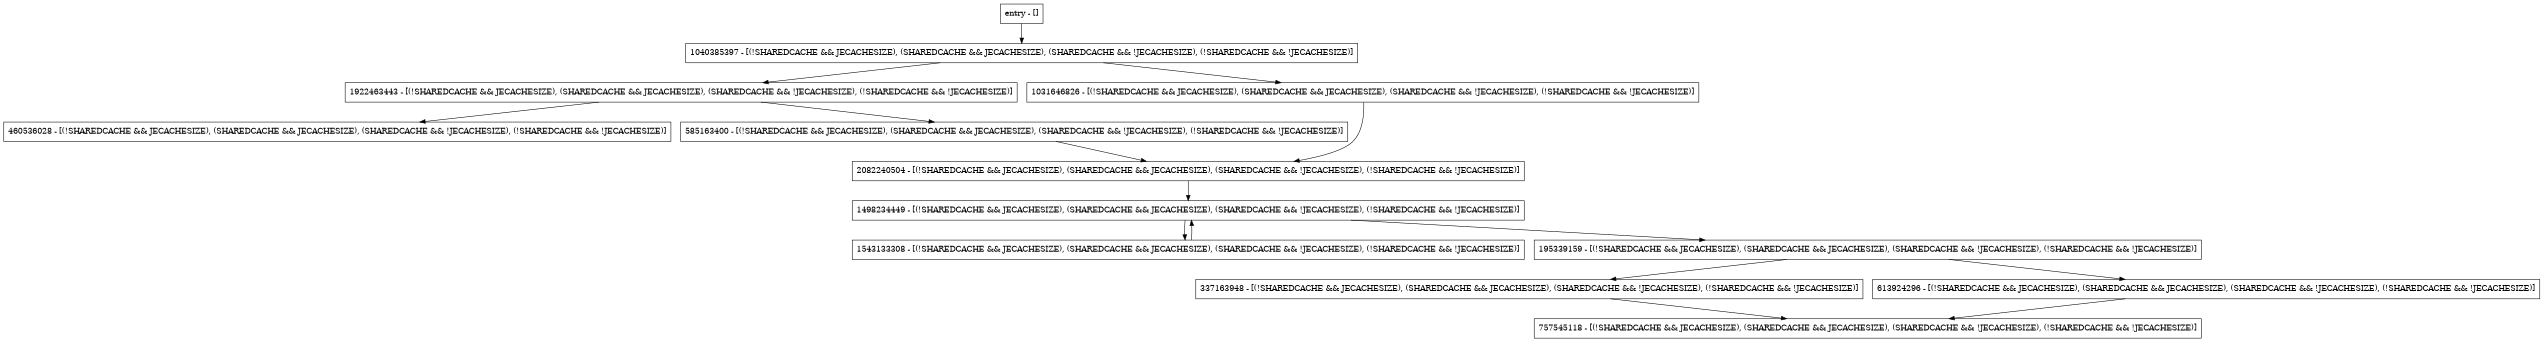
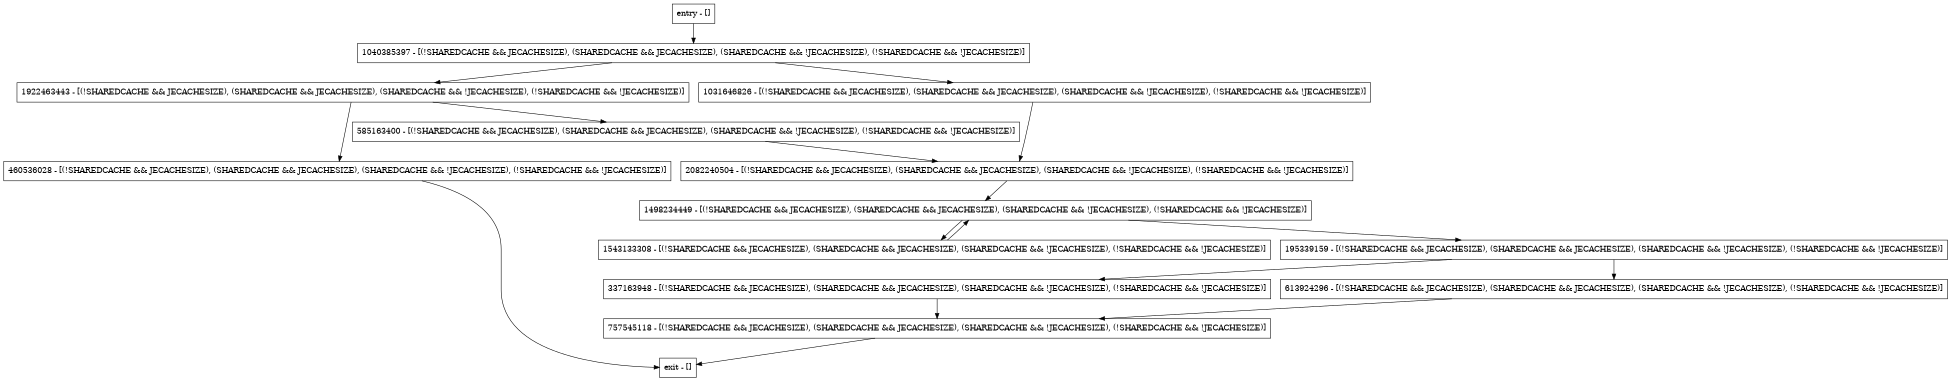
  digraph {
    node [shape=record]
    n1 [label="1922463443 - [(!SHAREDCACHE && JECACHESIZE), (SHAREDCACHE && JECACHESIZE), (SHAREDCACHE && !JECACHESIZE), (!SHAREDCACHE && !JECACHESIZE)]"]
    n2 [label="460536028 - [(!SHAREDCACHE && JECACHESIZE), (SHAREDCACHE && JECACHESIZE), (SHAREDCACHE && !JECACHESIZE), (!SHAREDCACHE && !JECACHESIZE)]"]
    n3 [label="585163400 - [(!SHAREDCACHE && JECACHESIZE), (SHAREDCACHE && JECACHESIZE), (SHAREDCACHE && !JECACHESIZE), (!SHAREDCACHE && !JECACHESIZE)]"]
+   n4 [label="exit - []"]
    n5 [label="337163948 - [(!SHAREDCACHE && JECACHESIZE), (SHAREDCACHE && JECACHESIZE), (SHAREDCACHE && !JECACHESIZE), (!SHAREDCACHE && !JECACHESIZE)]"]
    n6 [label="757545118 - [(!SHAREDCACHE && JECACHESIZE), (SHAREDCACHE && JECACHESIZE), (SHAREDCACHE && !JECACHESIZE), (!SHAREDCACHE && !JECACHESIZE)]"]
    n7 [label="1498234449 - [(!SHAREDCACHE && JECACHESIZE), (SHAREDCACHE && JECACHESIZE), (SHAREDCACHE && !JECACHESIZE), (!SHAREDCACHE && !JECACHESIZE)]"]
    n8 [label="1543133308 - [(!SHAREDCACHE && JECACHESIZE), (SHAREDCACHE && JECACHESIZE), (SHAREDCACHE && !JECACHESIZE), (!SHAREDCACHE && !JECACHESIZE)]"]
    n9 [label="195339159 - [(!SHAREDCACHE && JECACHESIZE), (SHAREDCACHE && JECACHESIZE), (SHAREDCACHE && !JECACHESIZE), (!SHAREDCACHE && !JECACHESIZE)]"]
    n10 [label="2082240504 - [(!SHAREDCACHE && JECACHESIZE), (SHAREDCACHE && JECACHESIZE), (SHAREDCACHE && !JECACHESIZE), (!SHAREDCACHE && !JECACHESIZE)]"]
    n11 [label="613924296 - [(!SHAREDCACHE && JECACHESIZE), (SHAREDCACHE && JECACHESIZE), (SHAREDCACHE && !JECACHESIZE), (!SHAREDCACHE && !JECACHESIZE)]"]
    n12 [label="1031646826 - [(!SHAREDCACHE && JECACHESIZE), (SHAREDCACHE && JECACHESIZE), (SHAREDCACHE && !JECACHESIZE), (!SHAREDCACHE && !JECACHESIZE)]"]
    n13 [label="entry - []"]
    n14 [label="1040385397 - [(!SHAREDCACHE && JECACHESIZE), (SHAREDCACHE && JECACHESIZE), (SHAREDCACHE && !JECACHESIZE), (!SHAREDCACHE && !JECACHESIZE)]"]
    n1 -> n2
    n1 -> n3
+   n2 -> n4
    n3 -> n10
    n5 -> n6
+   n6 -> n4
    n7 -> n8
    n7 -> n9
    n8 -> n7
    n9 -> n5
    n9 -> n11
    n10 -> n7
    n11 -> n6
    n12 -> n10
    n13 -> n14
    n14 -> n1
    n14 -> n12
  }
